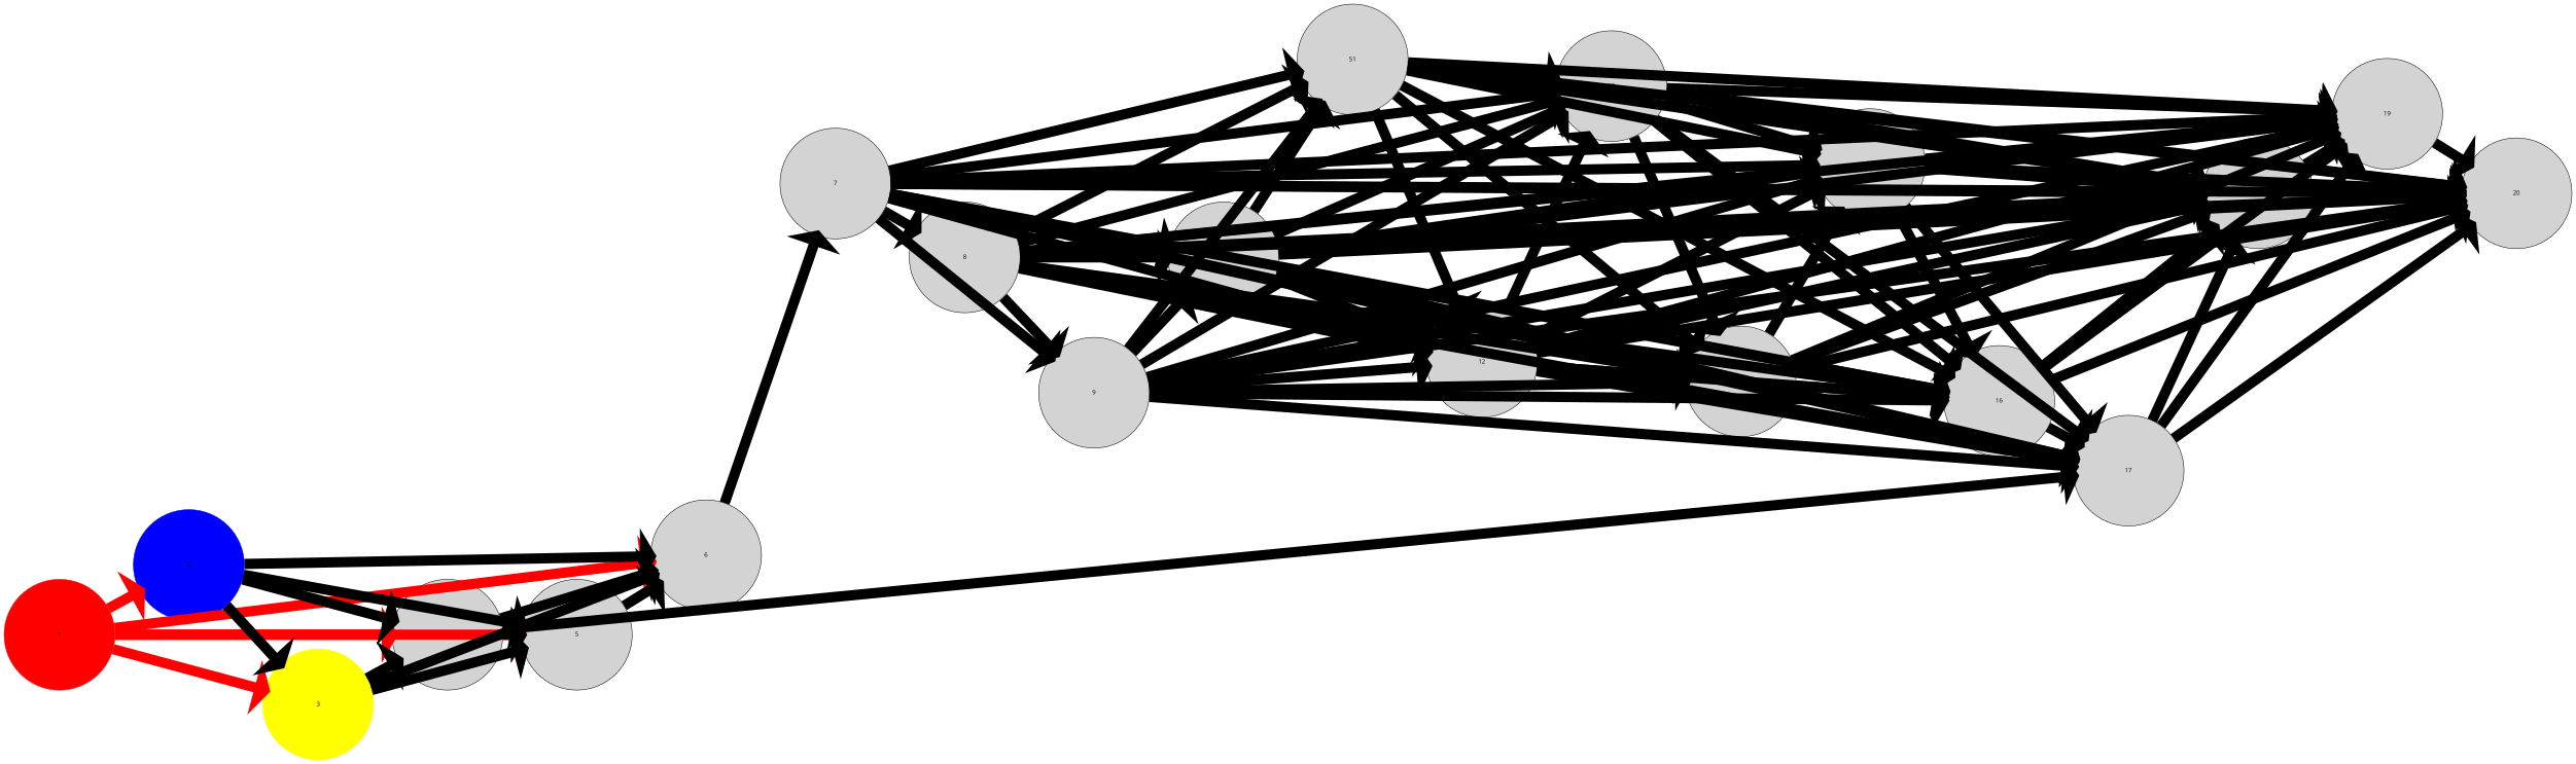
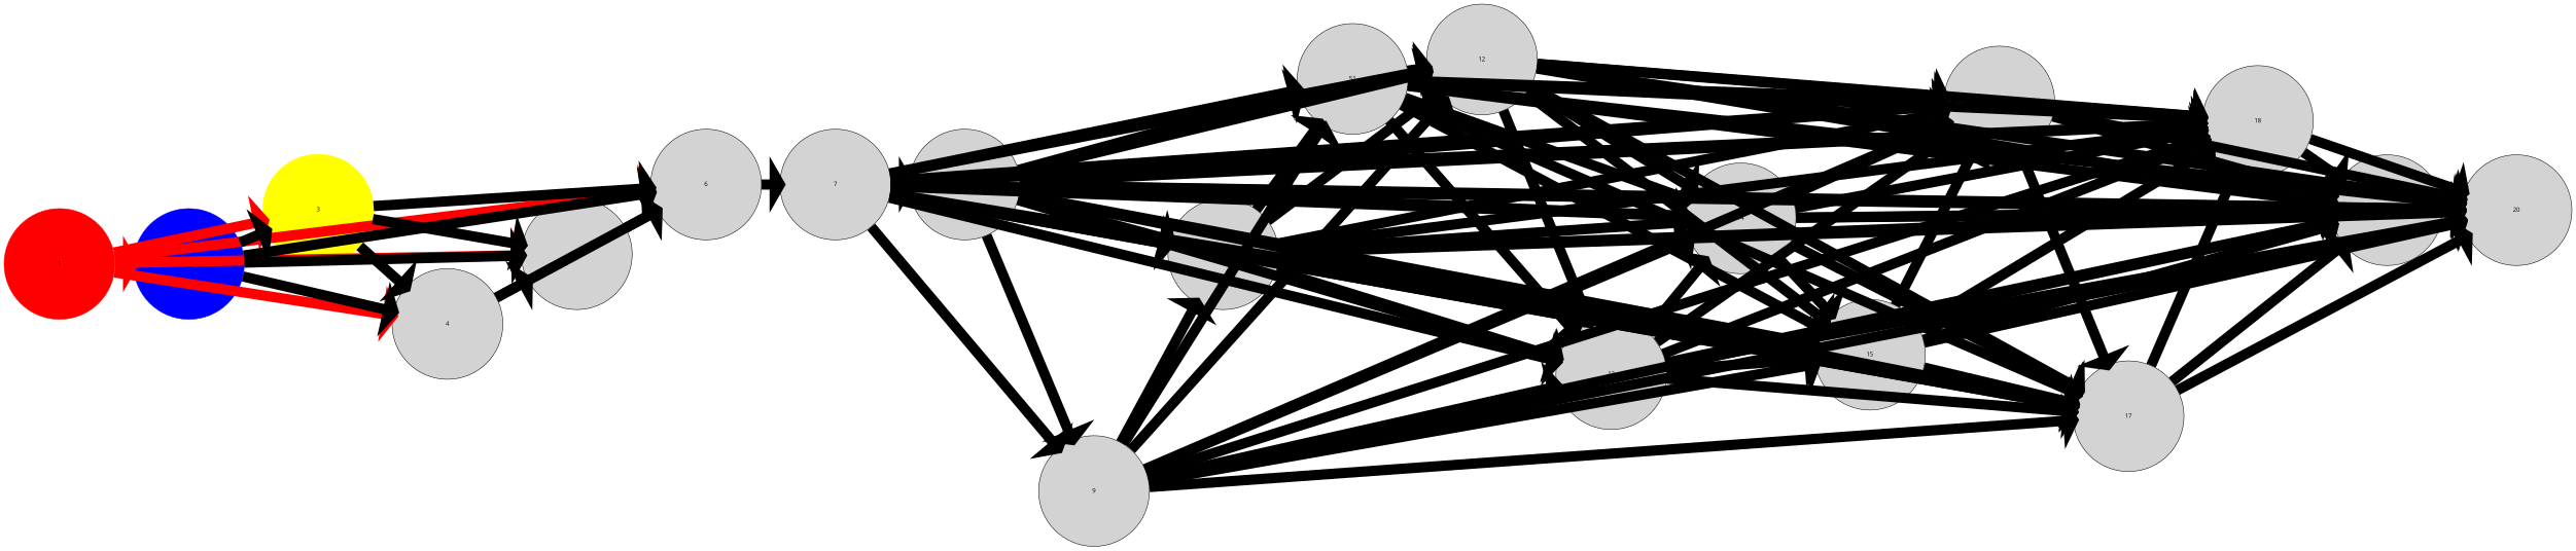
  digraph {
    fontname="Open Sans"
    rankdir=LR
    splines=false
    node [fixedsize=true fontcolor=black fontname="Open Sans" fontsize=12 shape=circle style=filled]
    edge [fontname="Open Sans" penwidth=20 splines=false]
    1 [color=red width=3]
    2 [color=blue width=3]
    3 [color=yellow width=3]
    4 [width=3]
    5 [width=3]
    6 [width=3]
    7 [width=3]
    8 [width=3]
    9 [width=3]
    10 [width=3]
    n11 [label=51 width=3]
    12 [width=3]
    13 [width=3]
    14 [width=3]
    15 [width=3]
    16 [width=3]
    17 [width=3]
    18 [width=3]
    19 [width=3]
    20 [width=3]
    1 -> 2 [color=red]
    1 -> 3 [color=red]
    1 -> 4 [color=red]
    1 -> 5 [color=red]
    1 -> 6 [color=red]
    2 -> 3
    2 -> 4
    2 -> 5
    2 -> 6
    3 -> 4
    3 -> 5
    3 -> 6
    4 -> 5
    4 -> 6
    5 -> 6
    6 -> 7
    7 -> 8
    7 -> 9
    7 -> 10
    7 -> n11
    7 -> 12
    7 -> 13
    7 -> 14
    7 -> 15
    7 -> 16
    7 -> 17
    7 -> 18
    7 -> 19
    7 -> 20
    8 -> 9
    8 -> 10
    8 -> n11
    8 -> 12
    8 -> 13
    8 -> 14
    8 -> 15
    8 -> 16
    8 -> 17
    8 -> 18
    8 -> 19
    8 -> 20
    9 -> 10
    9 -> n11
    9 -> 12
    9 -> 13
    9 -> 14
    9 -> 15
    9 -> 16
    9 -> 17
    9 -> 18
    9 -> 19
    9 -> 20
    10 -> n11
    10 -> 12
    10 -> 13
    10 -> 14
    10 -> 15
    10 -> 16
    10 -> 17
    10 -> 18
    10 -> 19
    10 -> 20
    n11 -> 12
    n11 -> 13
    n11 -> 14
    n11 -> 15
    n11 -> 16
-   4 -> 17
+   n11 -> 17
    n11 -> 18
    n11 -> 19
    n11 -> 20
    12 -> 13
    12 -> 14
    12 -> 15
    12 -> 16
    12 -> 17
    12 -> 18
    12 -> 19
    12 -> 20
    13 -> 14
    13 -> 15
    13 -> 16
    13 -> 17
    13 -> 18
    13 -> 19
    13 -> 20
    14 -> 15
    14 -> 16
    14 -> 17
    14 -> 18
    14 -> 19
    14 -> 20
    15 -> 16
    15 -> 17
    15 -> 18
    15 -> 19
    15 -> 20
    16 -> 17
    16 -> 18
    16 -> 19
    16 -> 20
    17 -> 18
    17 -> 19
    17 -> 20
    18 -> 19
    18 -> 20
    19 -> 20
  }
